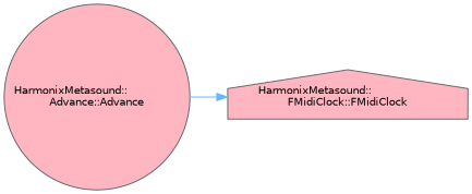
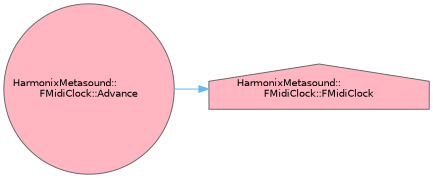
  digraph {
    rankdir=LR
    node [fillcolor=lightpink fontname=Helvetica fontsize=10 style=filled]
-   n1 [color=gray40 fontcolor=black height=0.2 label="HarmonixMetasound::\lAdvance::Advance" shape=circle width=0.4]
+   n1 [color=gray40 fontcolor=black height=0.2 label="HarmonixMetasound::\lFMidiClock::Advance" shape=circle width=0.4]
    n2 [color=grey40 height=0.2 label="HarmonixMetasound::\lFMidiClock::FMidiClock" shape=house width=0.4]
    n1 -> n2 [color=steelblue1 fontname=Helvetica fontsize=10 labelfontname=Helvetica labelfontsize=10 style=solid]
  }
